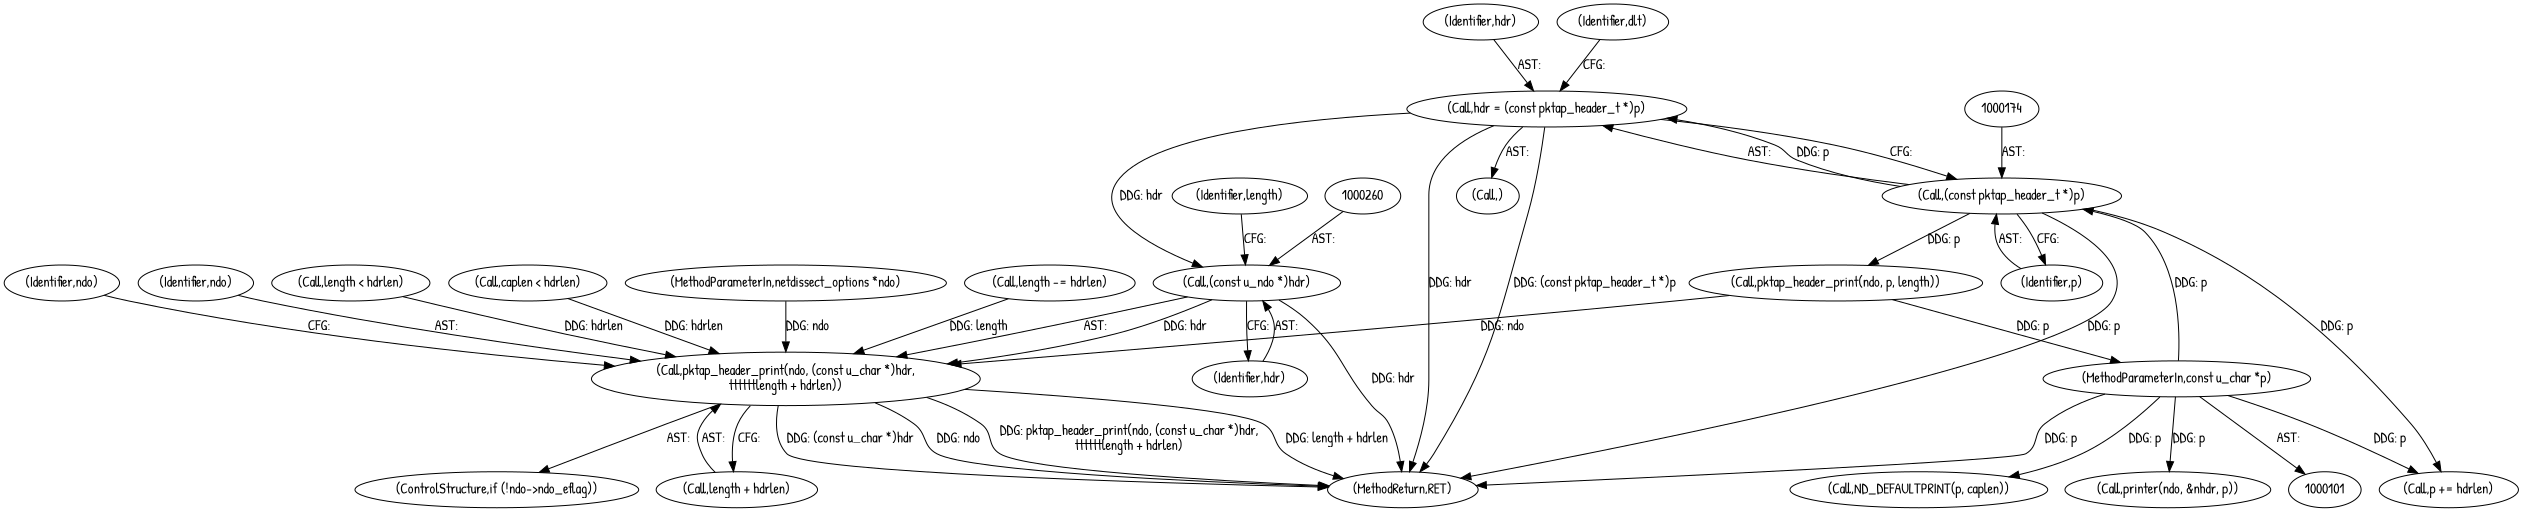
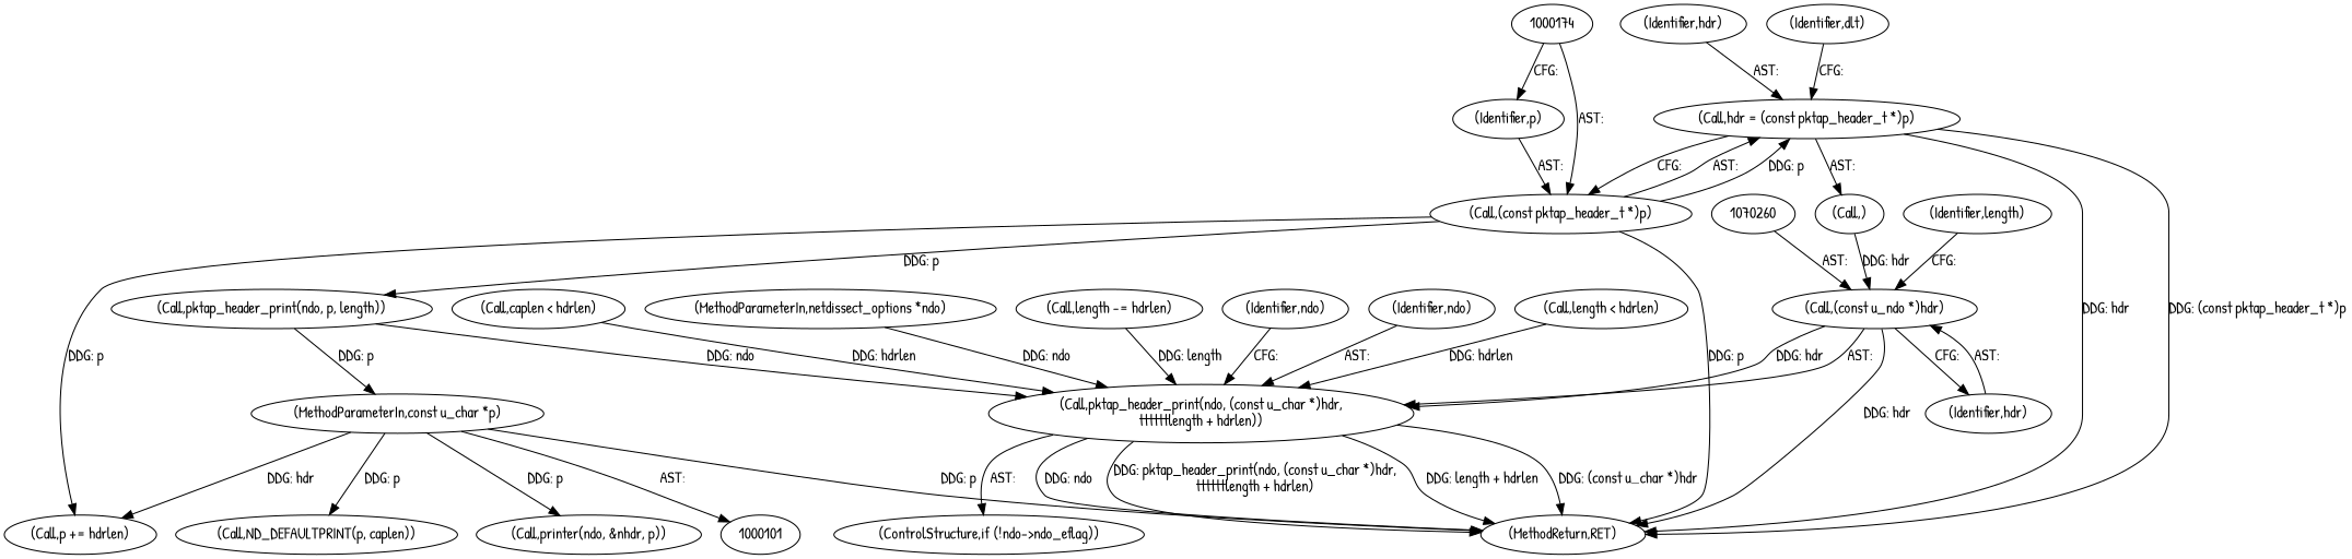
  digraph {
    fontname="Patrick Hand"
    node [fontname="Patrick Hand"]
    edge [fontname="Patrick Hand"]
    n1 [label="(Call,hdr = (const pktap_header_t *)p)"]
    n2 [label="(Call,(const pktap_header_t *)p)"]
    n3 [label="(Call,(const u_ndo *)hdr)"]
    n4 [label="(Call,)"]
    n5 [label="(MethodReturn,RET)"]
    n6 [label="(Identifier,p)"]
    n7 [label="(Call,p += hdrlen)"]
    n8 [label="(Call,pktap_header_print(ndo, p, length))"]
    n9 [label="(Call,pktap_header_print(ndo, (const u_char *)hdr,\n\t\t\t\t\t\tlength + hdrlen))"]
    n10 [label="(Identifier,hdr)"]
    n11 [label="(MethodParameterIn,const u_char *p)"]
    n12 [label="(Call,ND_DEFAULTPRINT(p, caplen))"]
    n13 [label="(Call,printer(ndo, &nhdr, p))"]
    1000101
    n15 [label="(ControlStructure,if (!ndo->ndo_eflag))"]
-   n16 [label="(Call,length + hdrlen)"]
    n17 [label="(Call,length -= hdrlen)"]
    n18 [label="(Identifier,hdr)"]
    n19 [label="(Identifier,ndo)"]
    n20 [label="(Identifier,ndo)"]
    n21 [label="(Call,length < hdrlen)"]
    n22 [label="(Identifier,dlt)"]
    n23 [label="(Call,caplen < hdrlen)"]
    n24 [label="(MethodParameterIn,netdissect_options *ndo)"]
    n25 [label="(Identifier,length)"]
    n26 [label=1000174]
-   1000260
+   1000260 [label=1070260]
    n1 -> n2 [label="CFG: "]
-   n1 -> n3 [label="DDG: hdr"]
+   n4 -> n3 [label="DDG: hdr"]
    n1 -> n4 [label="AST: "]
    n1 -> n5 [label="DDG: hdr"]
    n1 -> n5 [label="DDG: (const pktap_header_t *)p"]
    n2 -> n1 [label="AST: "]
    n2 -> n1 [label="DDG: p"]
    n2 -> n5 [label="DDG: p"]
-   n2 -> n6 [label="CFG: "]
+   n26 -> n6 [label="CFG: "]
    n2 -> n7 [label="DDG: p"]
    n2 -> n8 [label="DDG: p"]
    n3 -> n5 [label="DDG: hdr"]
    n3 -> n9 [label="AST: "]
    n3 -> n9 [label="DDG: hdr"]
    n3 -> n10 [label="CFG: "]
    n6 -> n2 [label="AST: "]
    n8 -> n9 [label="DDG: ndo"]
    n8 -> n11 [label="DDG: p"]
    n9 -> n5 [label="DDG: length + hdrlen"]
    n9 -> n5 [label="DDG: (const u_char *)hdr"]
    n9 -> n5 [label="DDG: ndo"]
    n9 -> n5 [label="DDG: pktap_header_print(ndo, (const u_char *)hdr,\n\t\t\t\t\t\tlength + hdrlen)"]
    n9 -> n15 [label="AST: "]
-   n9 -> n16 [label="CFG: "]
    n10 -> n3 [label="AST: "]
-   n11 -> n2 [label="DDG: p"]
    n11 -> n5 [label="DDG: p"]
-   n11 -> n7 [label="DDG: p"]
+   n11 -> n7 [label="DDG: hdr"]
    n11 -> n12 [label="DDG: p"]
    n11 -> n13 [label="DDG: p"]
    n11 -> 1000101 [label="AST: "]
-   n16 -> n9 [label="AST: "]
    n17 -> n9 [label="DDG: length"]
    n18 -> n1 [label="AST: "]
    n19 -> n9 [label="CFG: "]
    n20 -> n9 [label="AST: "]
    n21 -> n9 [label="DDG: hdrlen"]
    n22 -> n1 [label="CFG: "]
    n23 -> n9 [label="DDG: hdrlen"]
    n24 -> n9 [label="DDG: ndo"]
    n25 -> n3 [label="CFG: "]
    n26 -> n2 [label="AST: "]
    1000260 -> n3 [label="AST: "]
  }
